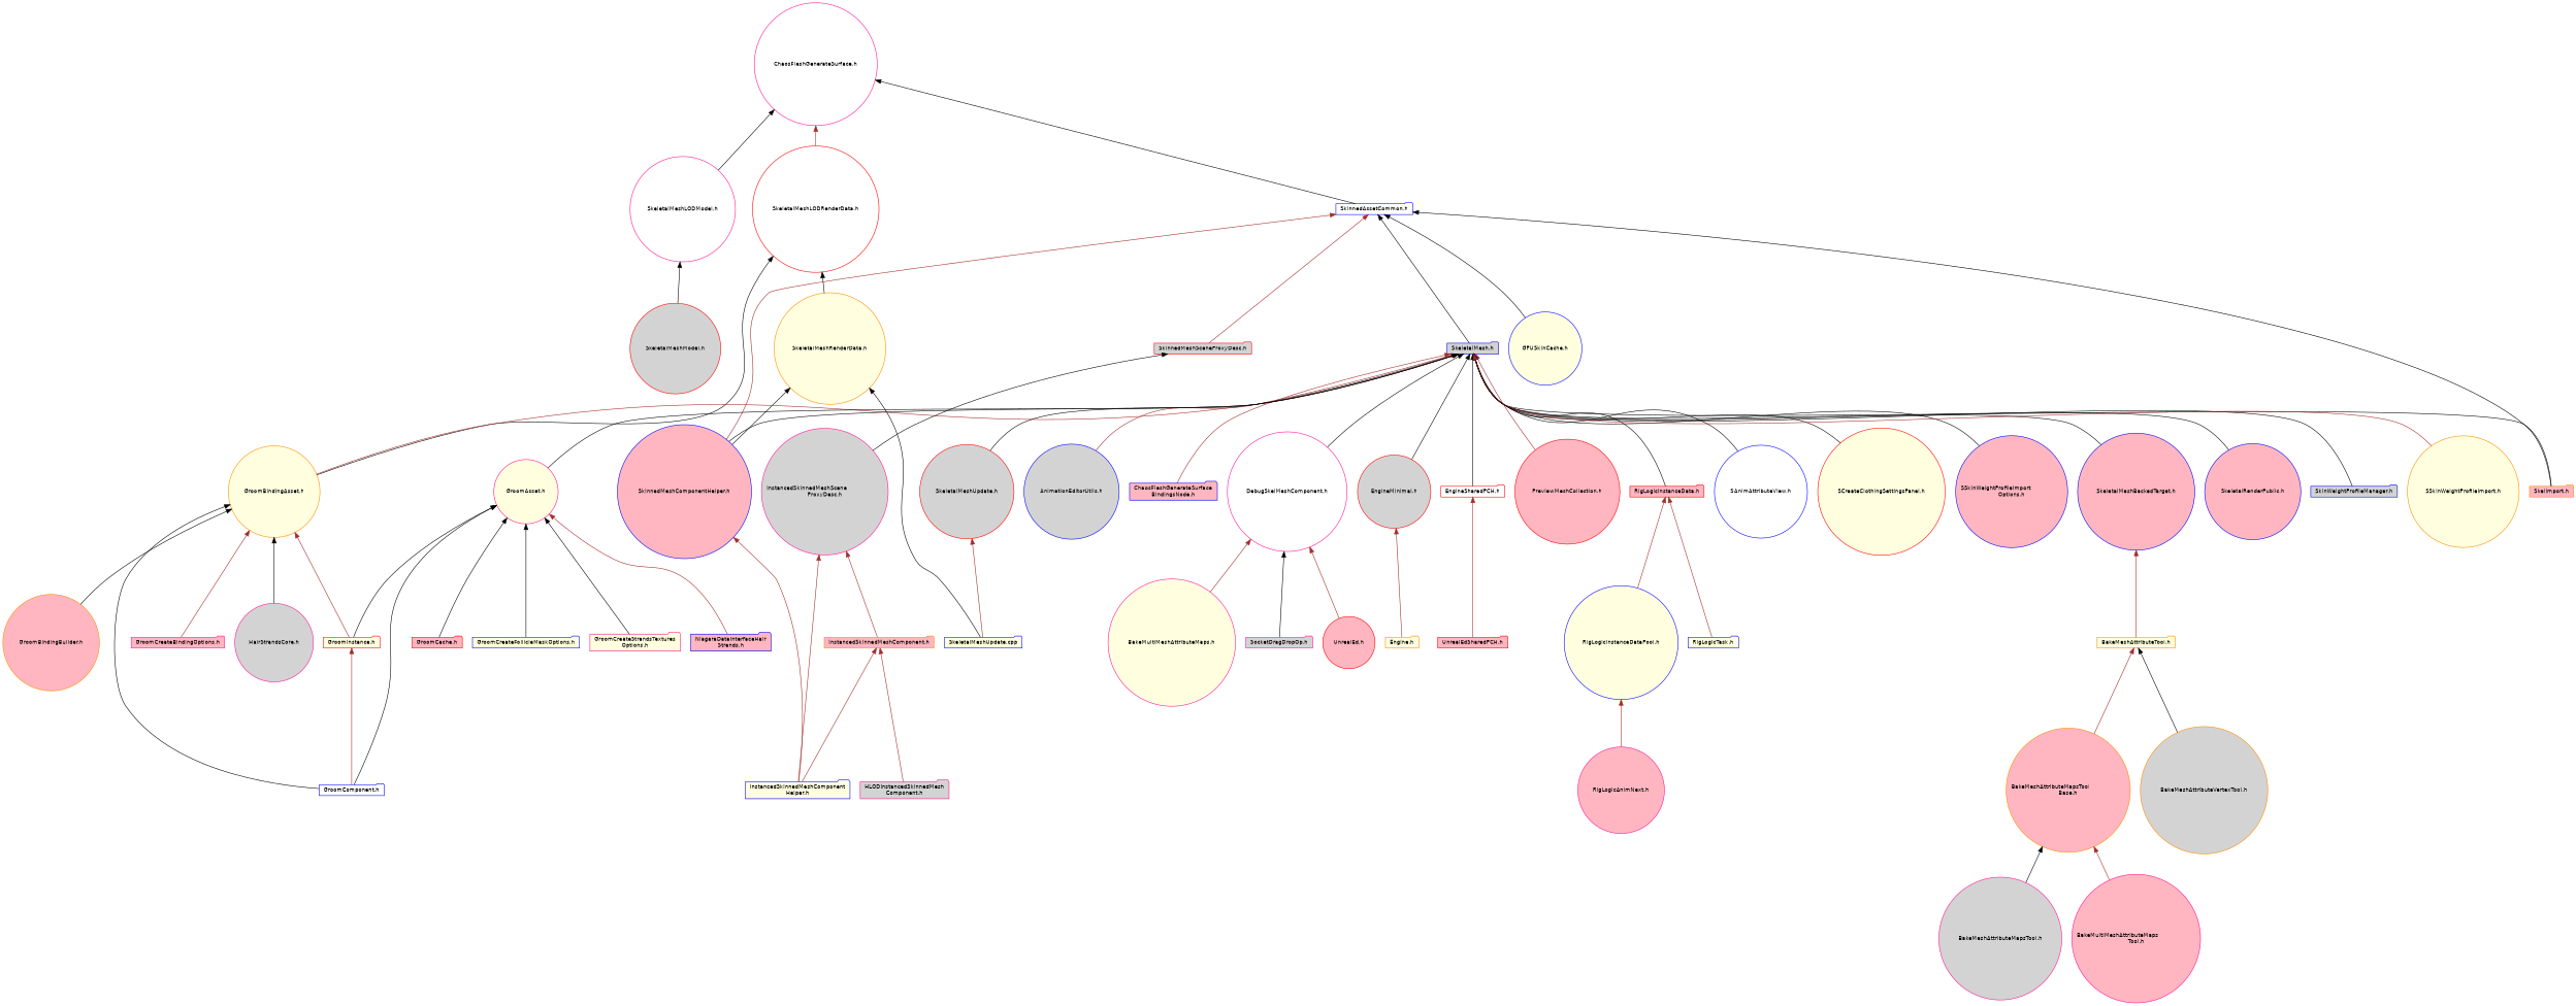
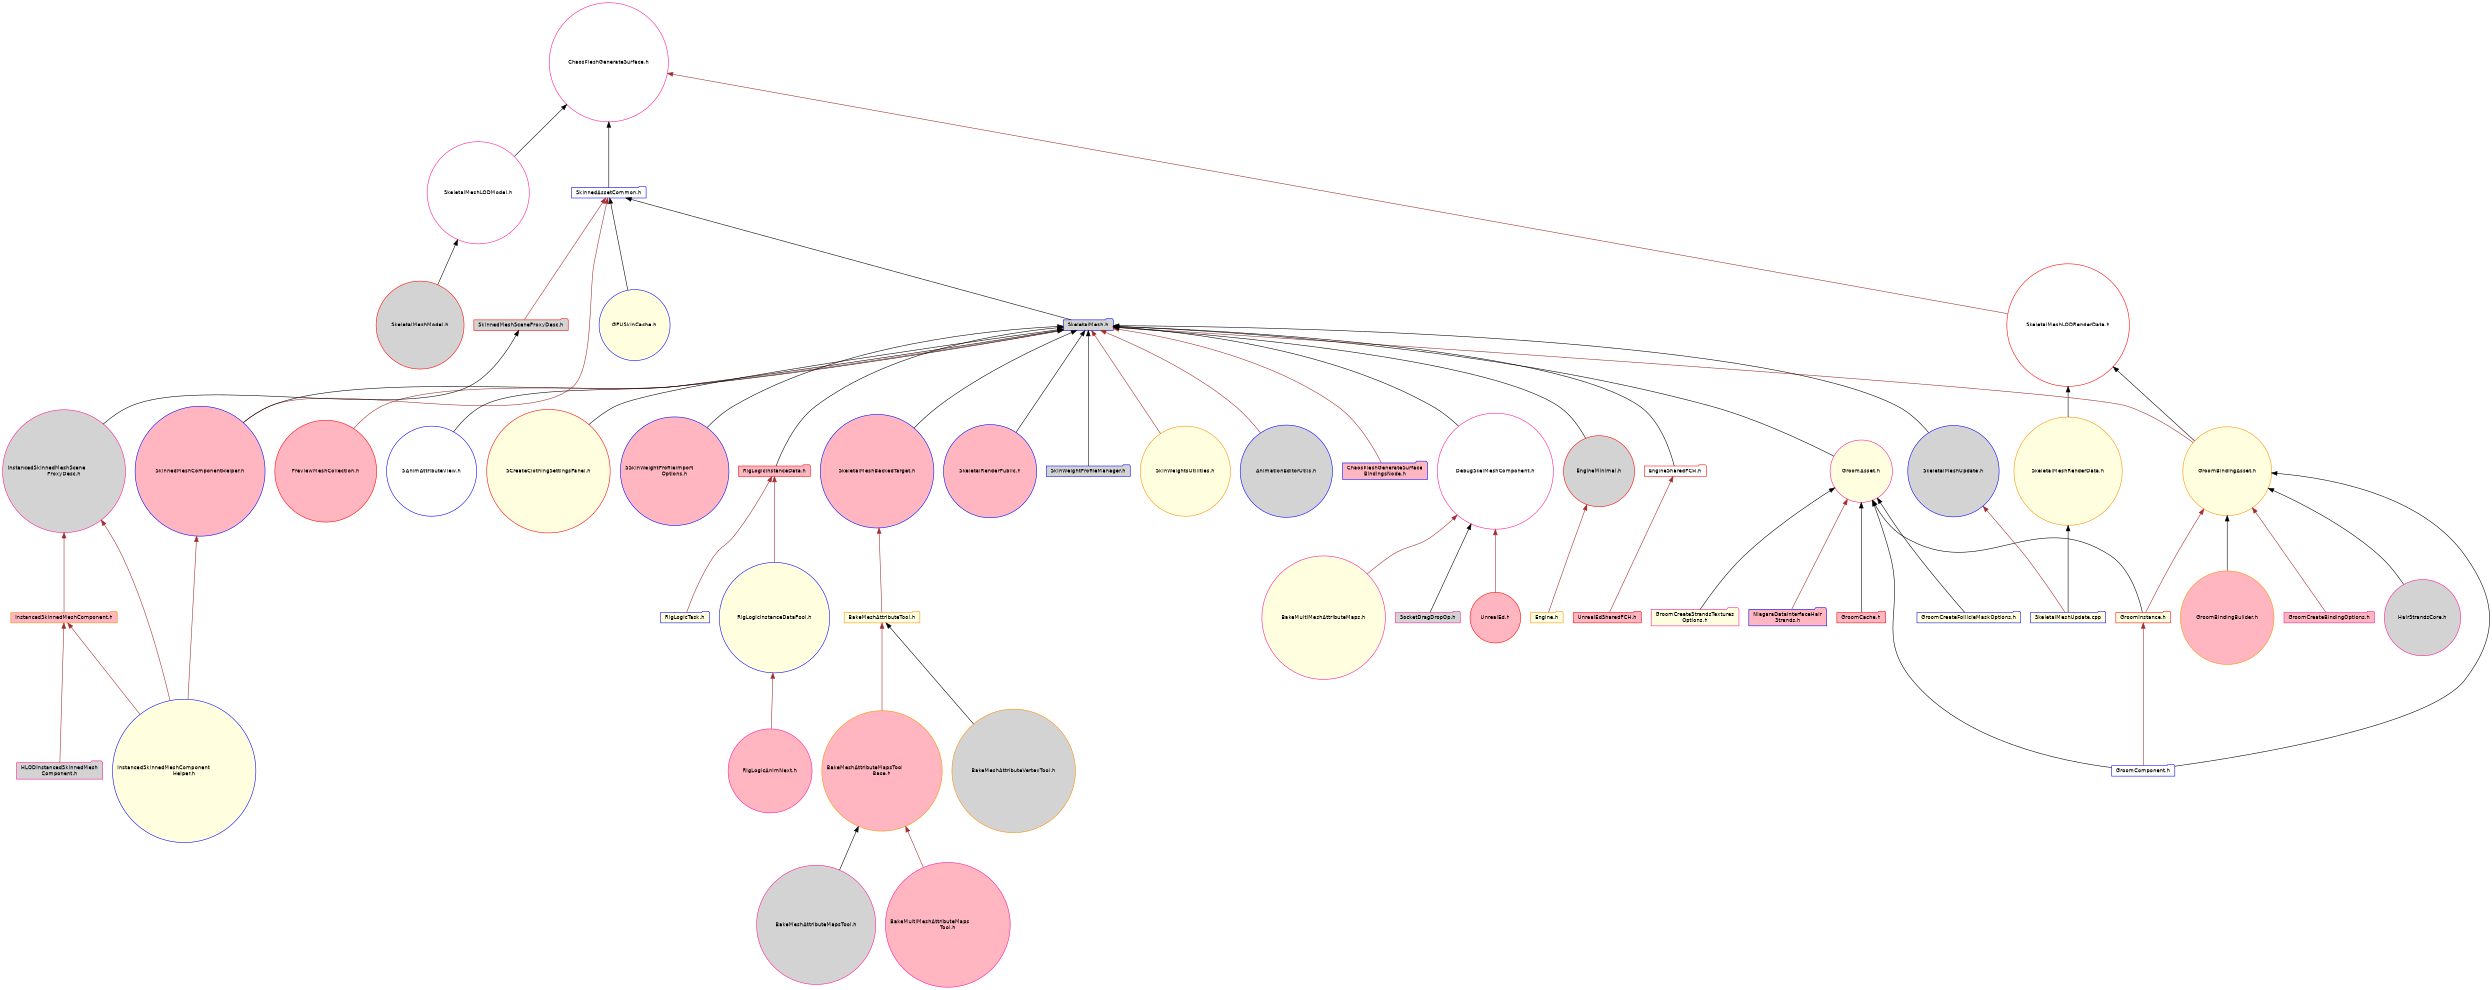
  digraph {
    node [color=blue fillcolor=lightpink fontname=Helvetica fontsize=10 shape=circle style=filled]
    edge [color=black dir=back fontname=Helvetica fontsize=10 labelfontname=Helvetica labelfontsize=10 style=solid]
    n1 [color=deeppink fillcolor=white fontcolor=black height=0.2 label="ChaosFleshGenerateSurface.h" width=0.4]
    n2 [color=deeppink fillcolor=white height=0.2 label="SkeletalMeshLODModel.h" width=0.4]
    n3 [color=red fillcolor=white height=0.2 label="SkeletalMeshLODRenderData.h" width=0.4]
    n4 [fillcolor=white height=0.2 label="SkinnedAssetCommon.h" shape=folder width=0.4]
    n5 [color=red fillcolor=lightgrey height=0.2 label="SkeletalMeshModel.h" width=0.4]
    n6 [color=darkorange fillcolor=lightyellow height=0.2 label="GroomBindingAsset.h" width=0.4]
    n7 [color=darkorange fillcolor=lightyellow height=0.2 label="SkeletalMeshRenderData.h" width=0.4]
    n8 [height=0.2 label="SkinnedMeshComponentHelper.h" width=0.4]
    n9 [fillcolor=lightyellow height=0.2 label="GPUSkinCache.h" width=0.4]
-   n10 [color=darkorange height=0.2 label="SkelImport.h" shape=folder width=0.4]
    n11 [fillcolor=lightgrey height=0.2 label="SkeletalMesh.h" shape=folder width=0.4]
    n12 [color=red fillcolor=lightgrey height=0.2 label="SkinnedMeshSceneProxyDesc.h" shape=folder width=0.4]
    n13 [color=darkorange height=0.2 label="GroomBindingBuilder.h" width=0.4]
    n14 [fillcolor=white height=0.2 label="GroomComponent.h" shape=folder width=0.4]
    n15 [color=deeppink height=0.2 label="GroomCreateBindingOptions.h" shape=folder width=0.4]
    n16 [color=red fillcolor=lightyellow height=0.2 label="GroomInstance.h" shape=folder width=0.4]
    n17 [color=deeppink fillcolor=lightgrey height=0.2 label="HairStrandsCore.h" width=0.4]
    n18 [fillcolor=lightyellow height=0.2 label="SkeletalMeshUpdate.cpp" shape=folder width=0.4]
-   n19 [fillcolor=lightyellow height=0.2 label="InstancedSkinnedMeshComponent\lHelper.h" shape=folder width=0.4]
+   n19 [fillcolor=lightyellow height=0.2 label="InstancedSkinnedMeshComponent\lHelper.h" width=0.4]
    n20 [fillcolor=lightgrey height=0.2 label="AnimationEditorUtils.h" width=0.4]
    n21 [height=0.2 label="ChaosFleshGenerateSurface\lBindingsNode.h" shape=folder width=0.4]
    n22 [color=deeppink fillcolor=white height=0.2 label="DebugSkelMeshComponent.h" width=0.4]
    n23 [color=red fillcolor=lightgrey height=0.2 label="EngineMinimal.h" width=0.4]
    n24 [color=red fillcolor=white height=0.2 label="EngineSharedPCH.h" shape=folder width=0.4]
    n25 [color=deeppink fillcolor=lightyellow height=0.2 label="GroomAsset.h" width=0.4]
    n26 [color=red height=0.2 label="PreviewMeshCollection.h" width=0.4]
    n27 [color=red height=0.2 label="RigLogicInstanceData.h" shape=folder width=0.4]
    n28 [fillcolor=white height=0.2 label="SAnimAttributeView.h" width=0.4]
    n29 [color=red fillcolor=lightyellow height=0.2 label="SCreateClothingSettingsPanel.h" width=0.4]
    n30 [height=0.2 label="SSkinWeightProfileImport\lOptions.h" width=0.4]
    n31 [height=0.2 label="SkeletalMeshBackedTarget.h" width=0.4]
-   n32 [color=red fillcolor=lightgrey height=0.2 label="SkeletalMeshUpdate.h" width=0.4]
+   n32 [fillcolor=lightgrey height=0.2 label="SkeletalMeshUpdate.h" width=0.4]
    n33 [height=0.2 label="SkeletalRenderPublic.h" width=0.4]
    n34 [fillcolor=lightgrey height=0.2 label="SkinWeightProfileManager.h" shape=folder width=0.4]
-   n35 [color=darkorange fillcolor=lightyellow height=0.2 label="SSkinWeightProfileImport.h" width=0.4]
+   n35 [color=darkorange fillcolor=lightyellow height=0.2 label="SkinWeightsUtilities.h" width=0.4]
    n36 [color=deeppink fillcolor=lightgrey height=0.2 label="InstancedSkinnedMeshScene\lProxyDesc.h" width=0.4]
    n37 [color=deeppink fillcolor=lightyellow height=0.2 label="BakeMultiMeshAttributeMaps.h" width=0.4]
    n38 [color=deeppink fillcolor=lightgrey height=0.2 label="SocketDragDropOp.h" shape=folder width=0.4]
    n39 [color=red height=0.2 label="UnrealEd.h" width=0.4]
    n40 [color=darkorange fillcolor=lightyellow height=0.2 label="Engine.h" shape=folder width=0.4]
    n41 [color=red height=0.2 label="UnrealEdSharedPCH.h" shape=folder width=0.4]
    n42 [color=red height=0.2 label="GroomCache.h" shape=folder width=0.4]
    n43 [fillcolor=lightyellow height=0.2 label="GroomCreateFollicleMaskOptions.h" shape=folder width=0.4]
    n44 [color=deeppink fillcolor=lightyellow height=0.2 label="GroomCreateStrandsTextures\lOptions.h" shape=folder width=0.4]
    n45 [height=0.2 label="NiagaraDataInterfaceHair\lStrands.h" shape=folder width=0.4]
    n46 [fillcolor=lightyellow height=0.2 label="RigLogicInstanceDataPool.h" width=0.4]
    n47 [fillcolor=lightyellow height=0.2 label="RigLogicTask.h" shape=folder width=0.4]
    n48 [color=darkorange fillcolor=lightyellow height=0.2 label="BakeMeshAttributeTool.h" shape=folder width=0.4]
    n49 [color=deeppink height=0.2 label="RigLogicAnimNext.h" width=0.4]
    n50 [color=darkorange height=0.2 label="BakeMeshAttributeMapsTool\lBase.h" width=0.4]
    n51 [color=darkorange fillcolor=lightgrey height=0.2 label="BakeMeshAttributeVertexTool.h" width=0.4]
    n52 [color=deeppink fillcolor=lightgrey height=0.2 label="BakeMeshAttributeMapsTool.h" width=0.4]
    n53 [color=deeppink height=0.2 label="BakeMultiMeshAttributeMaps\lTool.h" width=0.4]
    n54 [color=darkorange height=0.2 label="InstancedSkinnedMeshComponent.h" shape=folder width=0.4]
    n55 [color=deeppink fillcolor=lightgrey height=0.2 label="HLODInstancedSkinnedMesh\lComponent.h" shape=folder width=0.4]
    n1 -> n2
    n1 -> n3 [color=brown]
    n1 -> n4
    n2 -> n5
    n3 -> n6
    n3 -> n7
    n4 -> n8 [color=brown]
    n4 -> n9
-   n4 -> n10
    n4 -> n11
    n4 -> n12 [color=brown]
    n6 -> n13
    n6 -> n14
    n6 -> n15 [color=brown]
    n6 -> n16 [color=brown]
    n6 -> n17
-   n7 -> n8
    n7 -> n18
    n8 -> n19 [color=brown]
    n11 -> n6 [color=brown]
    n11 -> n8
-   n11 -> n10
    n11 -> n20 [color=brown]
    n11 -> n21 [color=brown]
    n11 -> n22
    n11 -> n23
    n11 -> n24
    n11 -> n25
    n11 -> n26 [color=brown]
    n11 -> n27
    n11 -> n28
    n11 -> n29
    n11 -> n30
    n11 -> n31
    n11 -> n32
    n11 -> n33
    n11 -> n34
    n11 -> n35 [color=brown]
    n12 -> n36
    n16 -> n14 [color=brown]
    n22 -> n37 [color=brown]
    n22 -> n38
    n22 -> n39 [color=brown]
    n23 -> n40 [color=brown]
    n24 -> n41 [color=brown]
    n25 -> n14
    n25 -> n16
    n25 -> n42
    n25 -> n43
    n25 -> n44
    n25 -> n45 [color=brown]
    n27 -> n46 [color=brown]
    n27 -> n47 [color=brown]
    n31 -> n48 [color=brown]
    n32 -> n18 [color=brown]
    n36 -> n19 [color=brown]
    n36 -> n54 [color=brown]
    n46 -> n49 [color=brown]
    n48 -> n50 [color=brown]
    n48 -> n51
    n50 -> n52
    n50 -> n53 [color=brown]
    n54 -> n19 [color=brown]
    n54 -> n55 [color=brown]
  }
